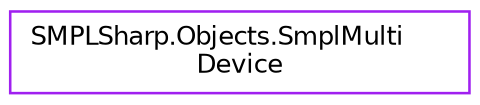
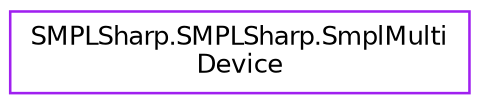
  digraph {
    rankdir=LR
-   n1 [color=purple fillcolor=white fontname=Helvetica fontsize=10 height=0.2 label="SMPLSharp.Objects.SmplMulti\lDevice" shape=record style=filled width=0.4]
+   n1 [color=purple fillcolor=white fontname=Helvetica fontsize=10 height=0.2 label="SMPLSharp.SMPLSharp.SmplMulti\lDevice" shape=record style=filled width=0.4]
  }
